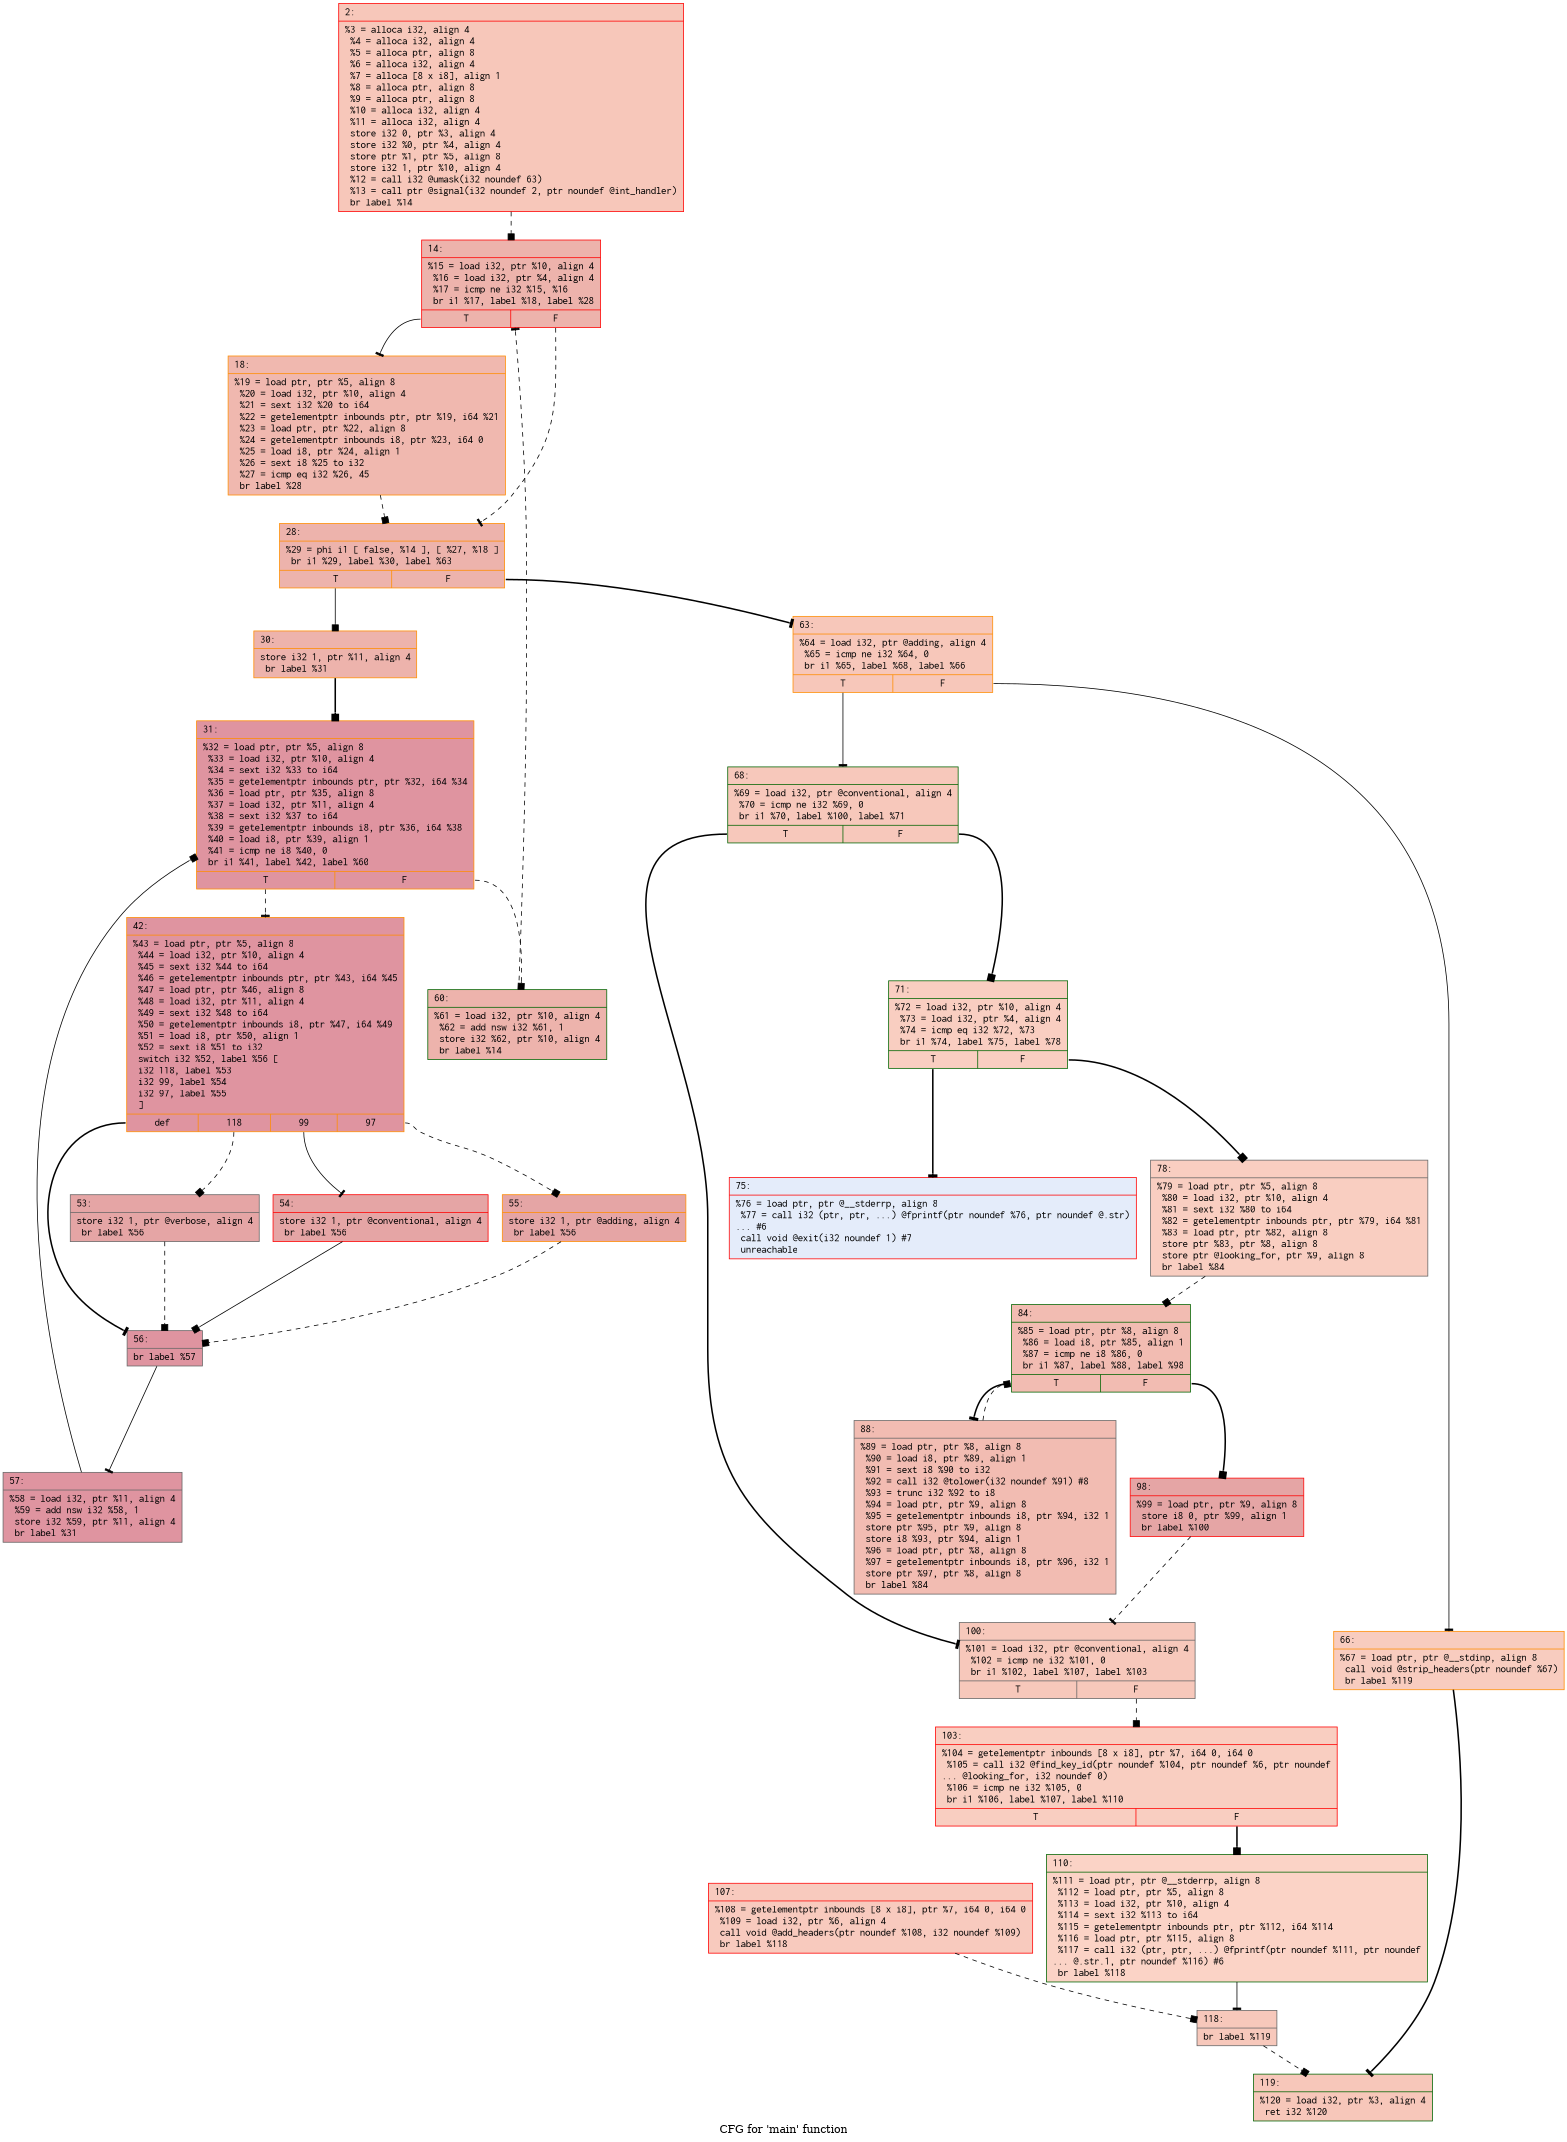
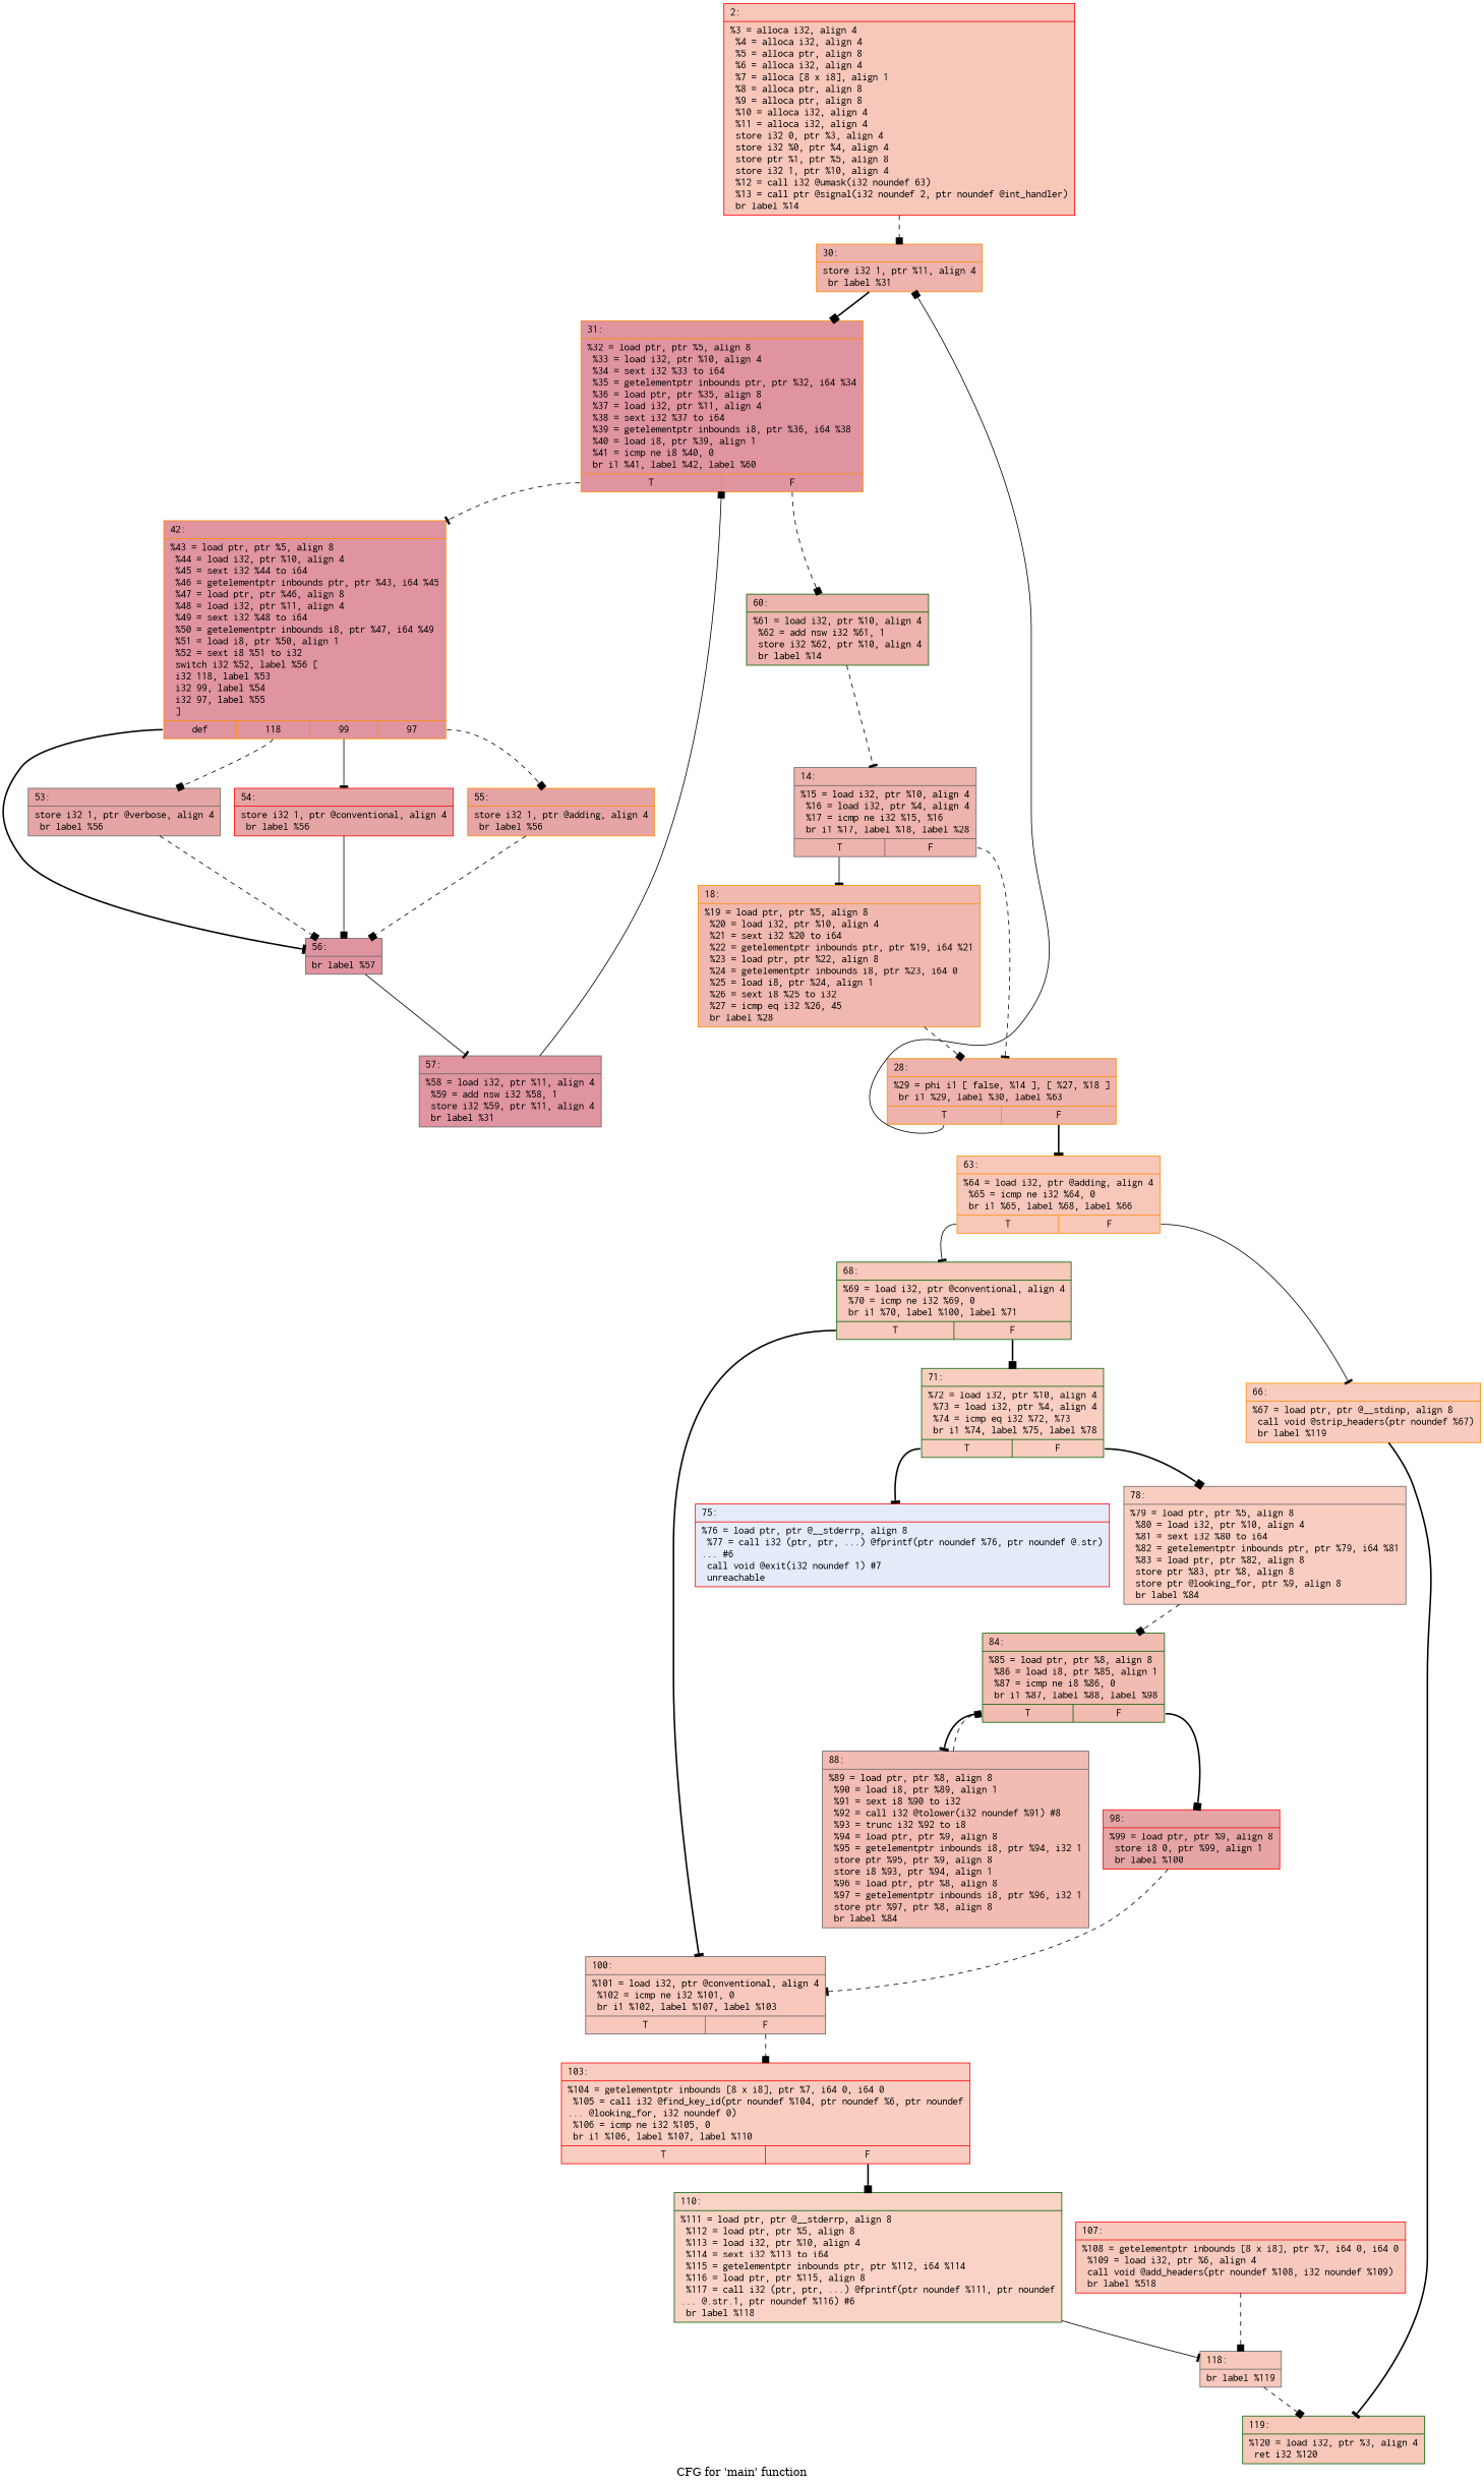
  digraph {
    label="CFG for 'main' function"
    node [color=gray40 fillcolor="#d6524470" fontname=Courier shape=record style=filled]
    edge [arrowhead=box style=dashed]
    n1 [color=red fillcolor="#ec7f6370" label="{2:\l|  %3 = alloca i32, align 4\l  %4 = alloca i32, align 4\l  %5 = alloca ptr, align 8\l  %6 = alloca i32, align 4\l  %7 = alloca [8 x i8], align 1\l  %8 = alloca ptr, align 8\l  %9 = alloca ptr, align 8\l  %10 = alloca i32, align 4\l  %11 = alloca i32, align 4\l  store i32 0, ptr %3, align 4\l  store i32 %0, ptr %4, align 4\l  store ptr %1, ptr %5, align 8\l  store i32 1, ptr %10, align 4\l  %12 = call i32 @umask(i32 noundef 63)\l  %13 = call ptr @signal(i32 noundef 2, ptr noundef @int_handler)\l  br label %14\l}"]
-   n2 [color=red label="{14:\l|  %15 = load i32, ptr %10, align 4\l  %16 = load i32, ptr %4, align 4\l  %17 = icmp ne i32 %15, %16\l  br i1 %17, label %18, label %28\l|{<s0>T|<s1>F}}"]
+   n2 [label="{14:\l|  %15 = load i32, ptr %10, align 4\l  %16 = load i32, ptr %4, align 4\l  %17 = icmp ne i32 %15, %16\l  br i1 %17, label %18, label %28\l|{<s0>T|<s1>F}}"]
    n3 [color=darkorange fillcolor="#dc5d4a70" label="{18:\l|  %19 = load ptr, ptr %5, align 8\l  %20 = load i32, ptr %10, align 4\l  %21 = sext i32 %20 to i64\l  %22 = getelementptr inbounds ptr, ptr %19, i64 %21\l  %23 = load ptr, ptr %22, align 8\l  %24 = getelementptr inbounds i8, ptr %23, i64 0\l  %25 = load i8, ptr %24, align 1\l  %26 = sext i8 %25 to i32\l  %27 = icmp eq i32 %26, 45\l  br label %28\l}"]
    n4 [color=darkorange label="{28:\l|  %29 = phi i1 [ false, %14 ], [ %27, %18 ]\l  br i1 %29, label %30, label %63\l|{<s0>T|<s1>F}}"]
    n5 [color=darkorange label="{30:\l|  store i32 1, ptr %11, align 4\l  br label %31\l}"]
    n6 [color=darkorange fillcolor="#ec7f6370" label="{63:\l|  %64 = load i32, ptr @adding, align 4\l  %65 = icmp ne i32 %64, 0\l  br i1 %65, label %68, label %66\l|{<s0>T|<s1>F}}"]
    n7 [color=darkorange fillcolor="#b70d2870" label="{31:\l|  %32 = load ptr, ptr %5, align 8\l  %33 = load i32, ptr %10, align 4\l  %34 = sext i32 %33 to i64\l  %35 = getelementptr inbounds ptr, ptr %32, i64 %34\l  %36 = load ptr, ptr %35, align 8\l  %37 = load i32, ptr %11, align 4\l  %38 = sext i32 %37 to i64\l  %39 = getelementptr inbounds i8, ptr %36, i64 %38\l  %40 = load i8, ptr %39, align 1\l  %41 = icmp ne i8 %40, 0\l  br i1 %41, label %42, label %60\l|{<s0>T|<s1>F}}"]
    n8 [color=darkgreen fillcolor="#ed836670" label="{68:\l|  %69 = load i32, ptr @conventional, align 4\l  %70 = icmp ne i32 %69, 0\l  br i1 %70, label %100, label %71\l|{<s0>T|<s1>F}}"]
    n9 [color=darkorange fillcolor="#f08b6e70" label="{66:\l|  %67 = load ptr, ptr @__stdinp, align 8\l  call void @strip_headers(ptr noundef %67)\l  br label %119\l}"]
    n10 [color=darkorange fillcolor="#b70d2870" label="{42:\l|  %43 = load ptr, ptr %5, align 8\l  %44 = load i32, ptr %10, align 4\l  %45 = sext i32 %44 to i64\l  %46 = getelementptr inbounds ptr, ptr %43, i64 %45\l  %47 = load ptr, ptr %46, align 8\l  %48 = load i32, ptr %11, align 4\l  %49 = sext i32 %48 to i64\l  %50 = getelementptr inbounds i8, ptr %47, i64 %49\l  %51 = load i8, ptr %50, align 1\l  %52 = sext i8 %51 to i32\l  switch i32 %52, label %56 [\l    i32 118, label %53\l    i32 99, label %54\l    i32 97, label %55\l  ]\l|{<s0>def|<s1>118|<s2>99|<s3>97}}"]
    n11 [color=darkgreen label="{60:\l|  %61 = load i32, ptr %10, align 4\l  %62 = add nsw i32 %61, 1\l  store i32 %62, ptr %10, align 4\l  br label %14\l}"]
    n12 [fillcolor="#ed836670" label="{100:\l|  %101 = load i32, ptr @conventional, align 4\l  %102 = icmp ne i32 %101, 0\l  br i1 %102, label %107, label %103\l|{<s0>T|<s1>F}}"]
    n13 [color=darkgreen fillcolor="#f2907270" label="{71:\l|  %72 = load i32, ptr %10, align 4\l  %73 = load i32, ptr %4, align 4\l  %74 = icmp eq i32 %72, %73\l  br i1 %74, label %75, label %78\l|{<s0>T|<s1>F}}"]
    n14 [color=darkgreen fillcolor="#ec7f6370" label="{119:\l|  %120 = load i32, ptr %3, align 4\l  ret i32 %120\l}"]
    n15 [fillcolor="#b70d2870" label="{56:\l|  br label %57\l}"]
    n16 [fillcolor="#c5333470" label="{53:\l|  store i32 1, ptr @verbose, align 4\l  br label %56\l}"]
    n17 [color=red fillcolor="#c5333470" label="{54:\l|  store i32 1, ptr @conventional, align 4\l  br label %56\l}"]
    n18 [color=darkorange fillcolor="#c5333470" label="{55:\l|  store i32 1, ptr @adding, align 4\l  br label %56\l}"]
    n19 [fillcolor="#b70d2870" label="{57:\l|  %58 = load i32, ptr %11, align 4\l  %59 = add nsw i32 %58, 1\l  store i32 %59, ptr %11, align 4\l  br label %31\l}"]
    n20 [color=red fillcolor="#f2907270" label="{103:\l|  %104 = getelementptr inbounds [8 x i8], ptr %7, i64 0, i64 0\l  %105 = call i32 @find_key_id(ptr noundef %104, ptr noundef %6, ptr noundef\l... @looking_for, i32 noundef 0)\l  %106 = icmp ne i32 %105, 0\l  br i1 %106, label %107, label %110\l|{<s0>T|<s1>F}}"]
    n21 [color=red fillcolor="#c1d4f470" label="{75:\l|  %76 = load ptr, ptr @__stderrp, align 8\l  %77 = call i32 (ptr, ptr, ...) @fprintf(ptr noundef %76, ptr noundef @.str)\l... #6\l  call void @exit(i32 noundef 1) #7\l  unreachable\l}"]
    n22 [fillcolor="#f2907270" label="{78:\l|  %79 = load ptr, ptr %5, align 8\l  %80 = load i32, ptr %10, align 4\l  %81 = sext i32 %80 to i64\l  %82 = getelementptr inbounds ptr, ptr %79, i64 %81\l  %83 = load ptr, ptr %82, align 8\l  store ptr %83, ptr %8, align 8\l  store ptr @looking_for, ptr %9, align 8\l  br label %84\l}"]
-   n23 [color=red fillcolor="#ef886b70" label="{107:\l|  %108 = getelementptr inbounds [8 x i8], ptr %7, i64 0, i64 0\l  %109 = load i32, ptr %6, align 4\l  call void @add_headers(ptr noundef %108, i32 noundef %109)\l  br label %118\l}"]
+   n23 [color=red fillcolor="#ef886b70" label="{107:\l|  %108 = getelementptr inbounds [8 x i8], ptr %7, i64 0, i64 0\l  %109 = load i32, ptr %6, align 4\l  call void @add_headers(ptr noundef %108, i32 noundef %109)\l  br label %518\l}"]
    n24 [fillcolor="#ed836670" label="{118:\l|  br label %119\l}"]
    n25 [color=darkgreen fillcolor="#f59c7d70" label="{110:\l|  %111 = load ptr, ptr @__stderrp, align 8\l  %112 = load ptr, ptr %5, align 8\l  %113 = load i32, ptr %10, align 4\l  %114 = sext i32 %113 to i64\l  %115 = getelementptr inbounds ptr, ptr %112, i64 %114\l  %116 = load ptr, ptr %115, align 8\l  %117 = call i32 (ptr, ptr, ...) @fprintf(ptr noundef %111, ptr noundef\l... @.str.1, ptr noundef %116) #6\l  br label %118\l}"]
    n26 [color=darkgreen fillcolor="#e1675170" label="{84:\l|  %85 = load ptr, ptr %8, align 8\l  %86 = load i8, ptr %85, align 1\l  %87 = icmp ne i8 %86, 0\l  br i1 %87, label %88, label %98\l|{<s0>T|<s1>F}}"]
    n27 [fillcolor="#e1675170" label="{88:\l|  %89 = load ptr, ptr %8, align 8\l  %90 = load i8, ptr %89, align 1\l  %91 = sext i8 %90 to i32\l  %92 = call i32 @tolower(i32 noundef %91) #8\l  %93 = trunc i32 %92 to i8\l  %94 = load ptr, ptr %9, align 8\l  %95 = getelementptr inbounds i8, ptr %94, i32 1\l  store ptr %95, ptr %9, align 8\l  store i8 %93, ptr %94, align 1\l  %96 = load ptr, ptr %8, align 8\l  %97 = getelementptr inbounds i8, ptr %96, i32 1\l  store ptr %97, ptr %8, align 8\l  br label %84\l}"]
    n28 [color=red fillcolor="#c5333470" label="{98:\l|  %99 = load ptr, ptr %9, align 8\l  store i8 0, ptr %99, align 1\l  br label %100\l}"]
-   n1 -> n2
+   n1 -> n5
    n2 -> n3 [arrowhead=tee style=solid tailport=s0]
    n2 -> n4 [arrowhead=tee tailport=s1]
    n3 -> n4
    n4 -> n5 [style=solid tailport=s0]
    n4 -> n6 [arrowhead=tee style=bold tailport=s1]
    n5 -> n7 [style=bold]
    n6 -> n8 [arrowhead=tee style=solid tailport=s0]
    n6 -> n9 [arrowhead=tee style=solid tailport=s1]
    n7 -> n10 [arrowhead=tee tailport=s0]
    n7 -> n11 [tailport=s1]
    n8 -> n12 [arrowhead=tee style=bold tailport=s0]
    n8 -> n13 [style=bold tailport=s1]
    n9 -> n14 [arrowhead=tee style=bold]
    n10 -> n15 [arrowhead=tee style=bold tailport=s0]
    n10 -> n16 [tailport=s1]
    n10 -> n17 [arrowhead=tee style=solid tailport=s2]
    n10 -> n18 [tailport=s3]
    n11 -> n2 [arrowhead=tee]
    n12 -> n20 [tailport=s1]
    n13 -> n21 [arrowhead=tee style=bold tailport=s0]
    n13 -> n22 [style=bold tailport=s1]
    n15 -> n19 [arrowhead=tee style=solid]
    n16 -> n15
    n17 -> n15 [style=solid]
    n18 -> n15
    n19 -> n7 [style=solid]
    n20 -> n25 [style=bold tailport=s1]
    n22 -> n26
    n23 -> n24
    n24 -> n14
    n25 -> n24 [arrowhead=tee style=solid]
    n26 -> n27 [arrowhead=tee style=bold tailport=s0]
    n26 -> n28 [style=bold tailport=s1]
    n27 -> n26
    n28 -> n12 [arrowhead=tee]
  }
